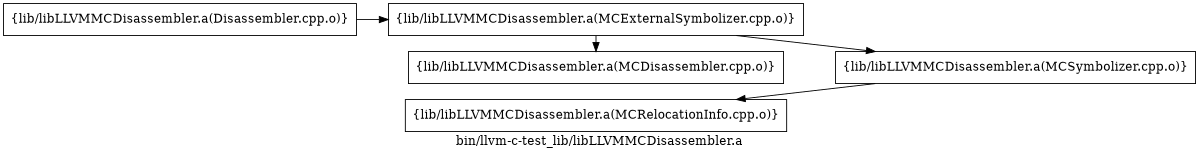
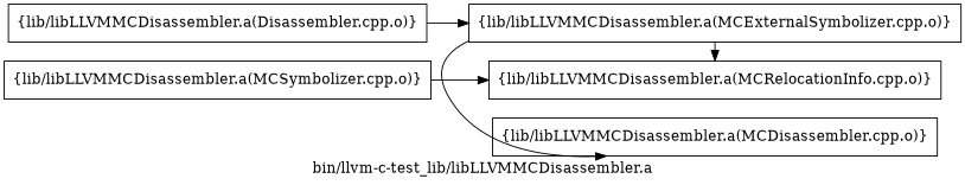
  digraph {
    label="bin/llvm-c-test_lib/libLLVMMCDisassembler.a"
    rankdir=LR
    node [group=0 shape=box]
    n1 [label="{lib/libLLVMMCDisassembler.a(Disassembler.cpp.o)}"]
    n2 [label="{lib/libLLVMMCDisassembler.a(MCDisassembler.cpp.o)}"]
    n3 [label="{lib/libLLVMMCDisassembler.a(MCExternalSymbolizer.cpp.o)}"]
    n4 [label="{lib/libLLVMMCDisassembler.a(MCRelocationInfo.cpp.o)}"]
    n5 [label="{lib/libLLVMMCDisassembler.a(MCSymbolizer.cpp.o)}"]
    subgraph sub_1 {
      rank=same
      n1
    }
    subgraph sub_2 {
      rank=same
      n2
      n3
      n4
    }
    n1 -> n3
    n3 -> n2
-   n3 -> n5
+   n3 -> n4
    n5 -> n4
  }
